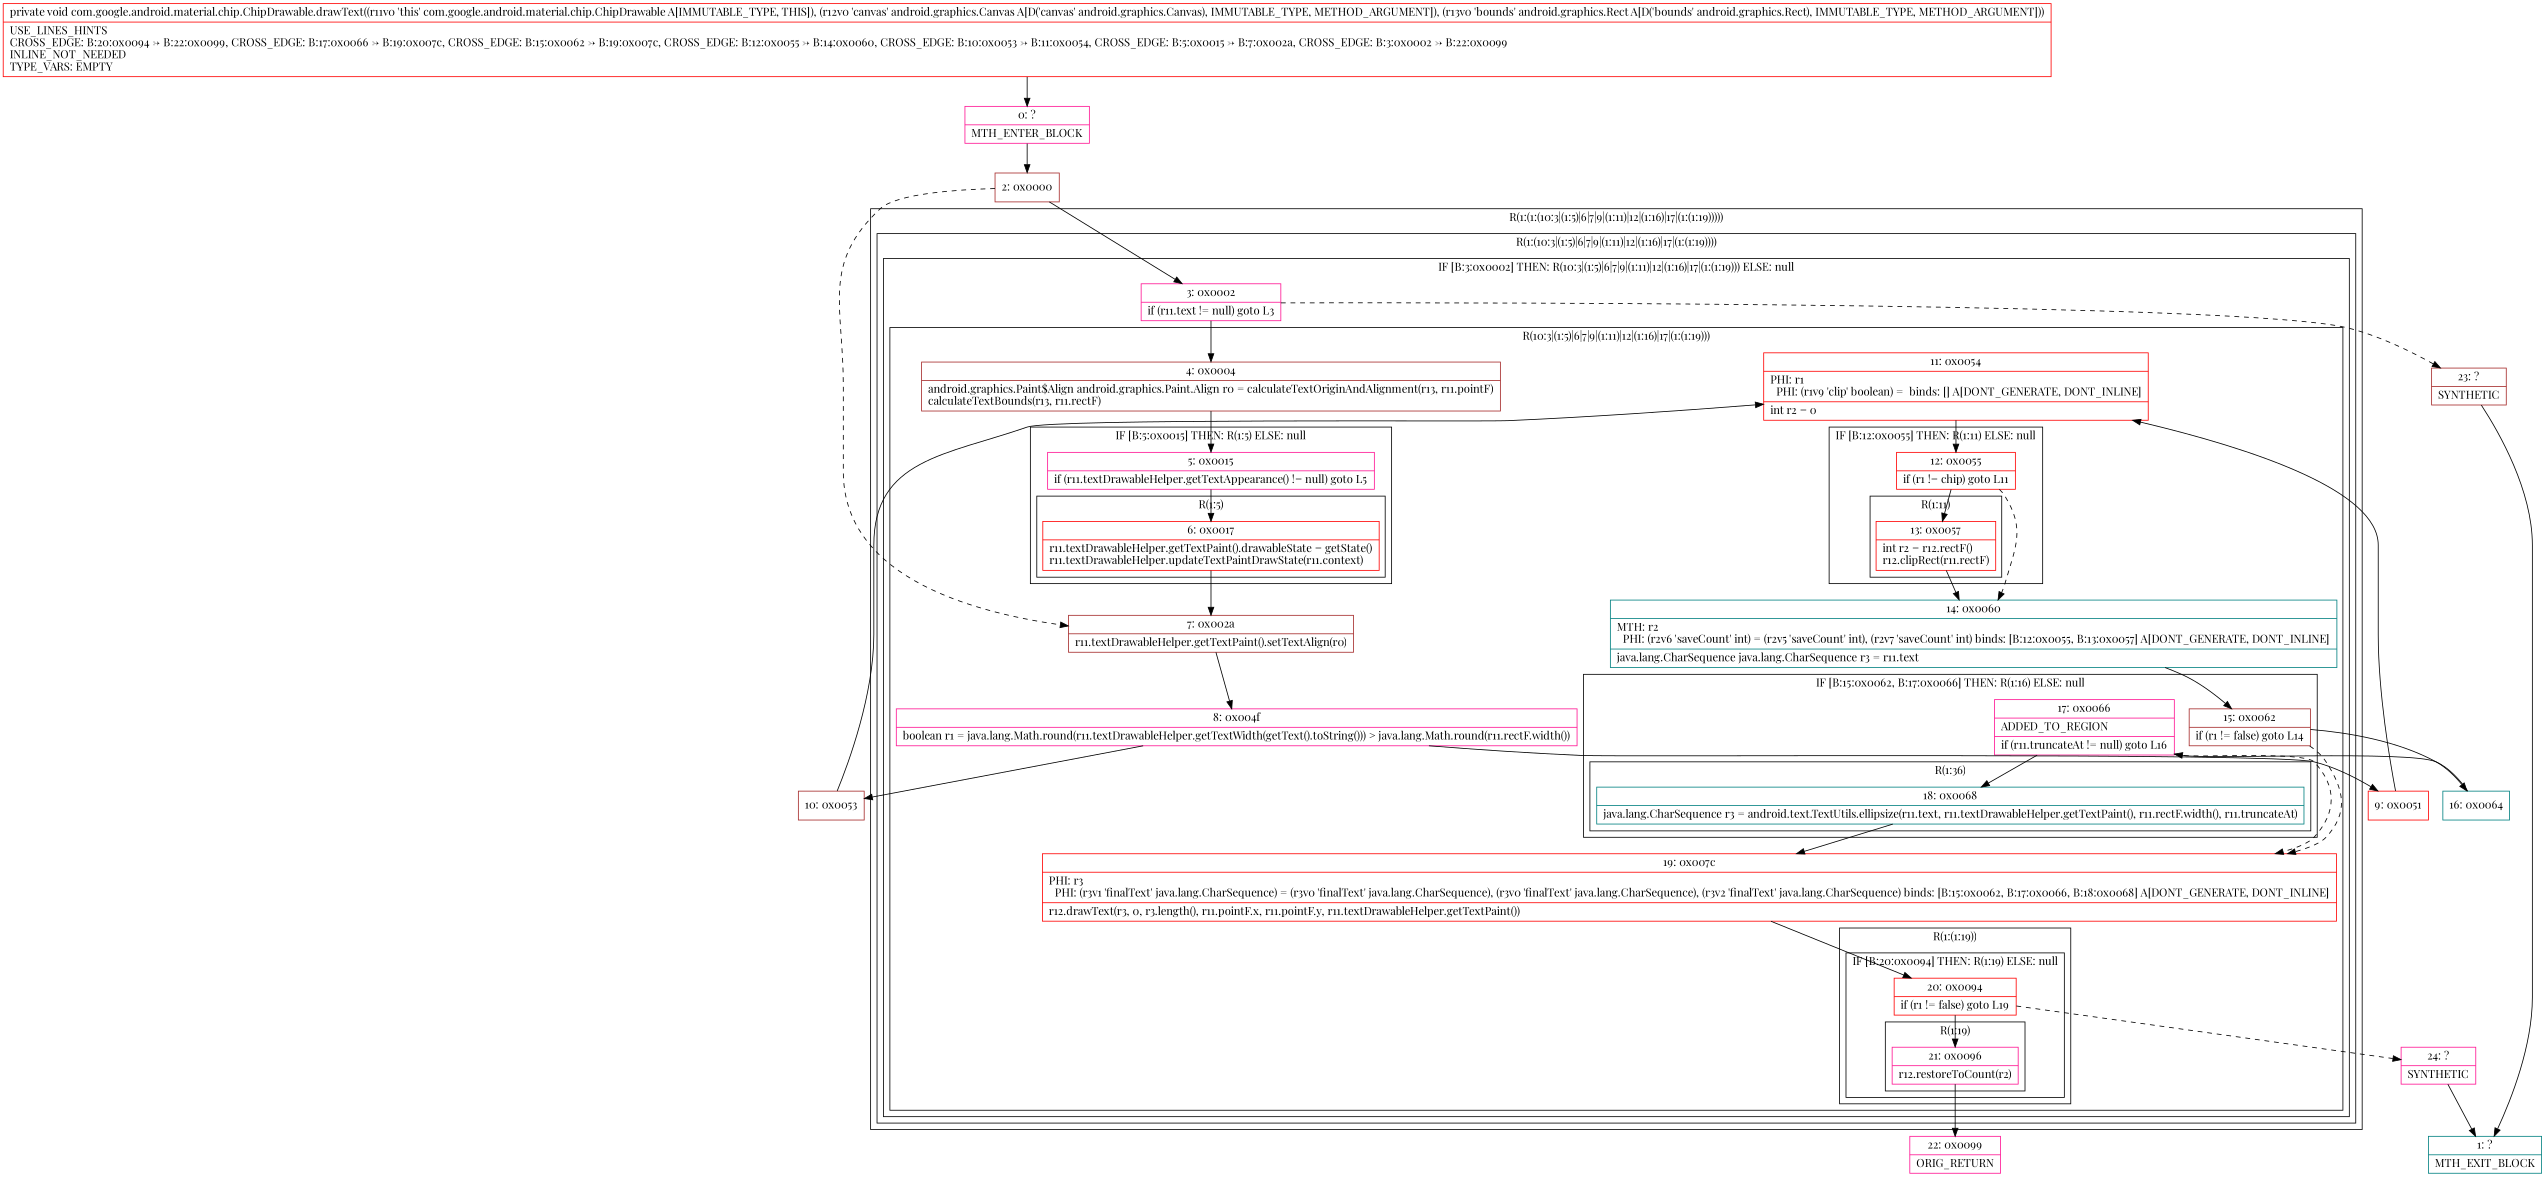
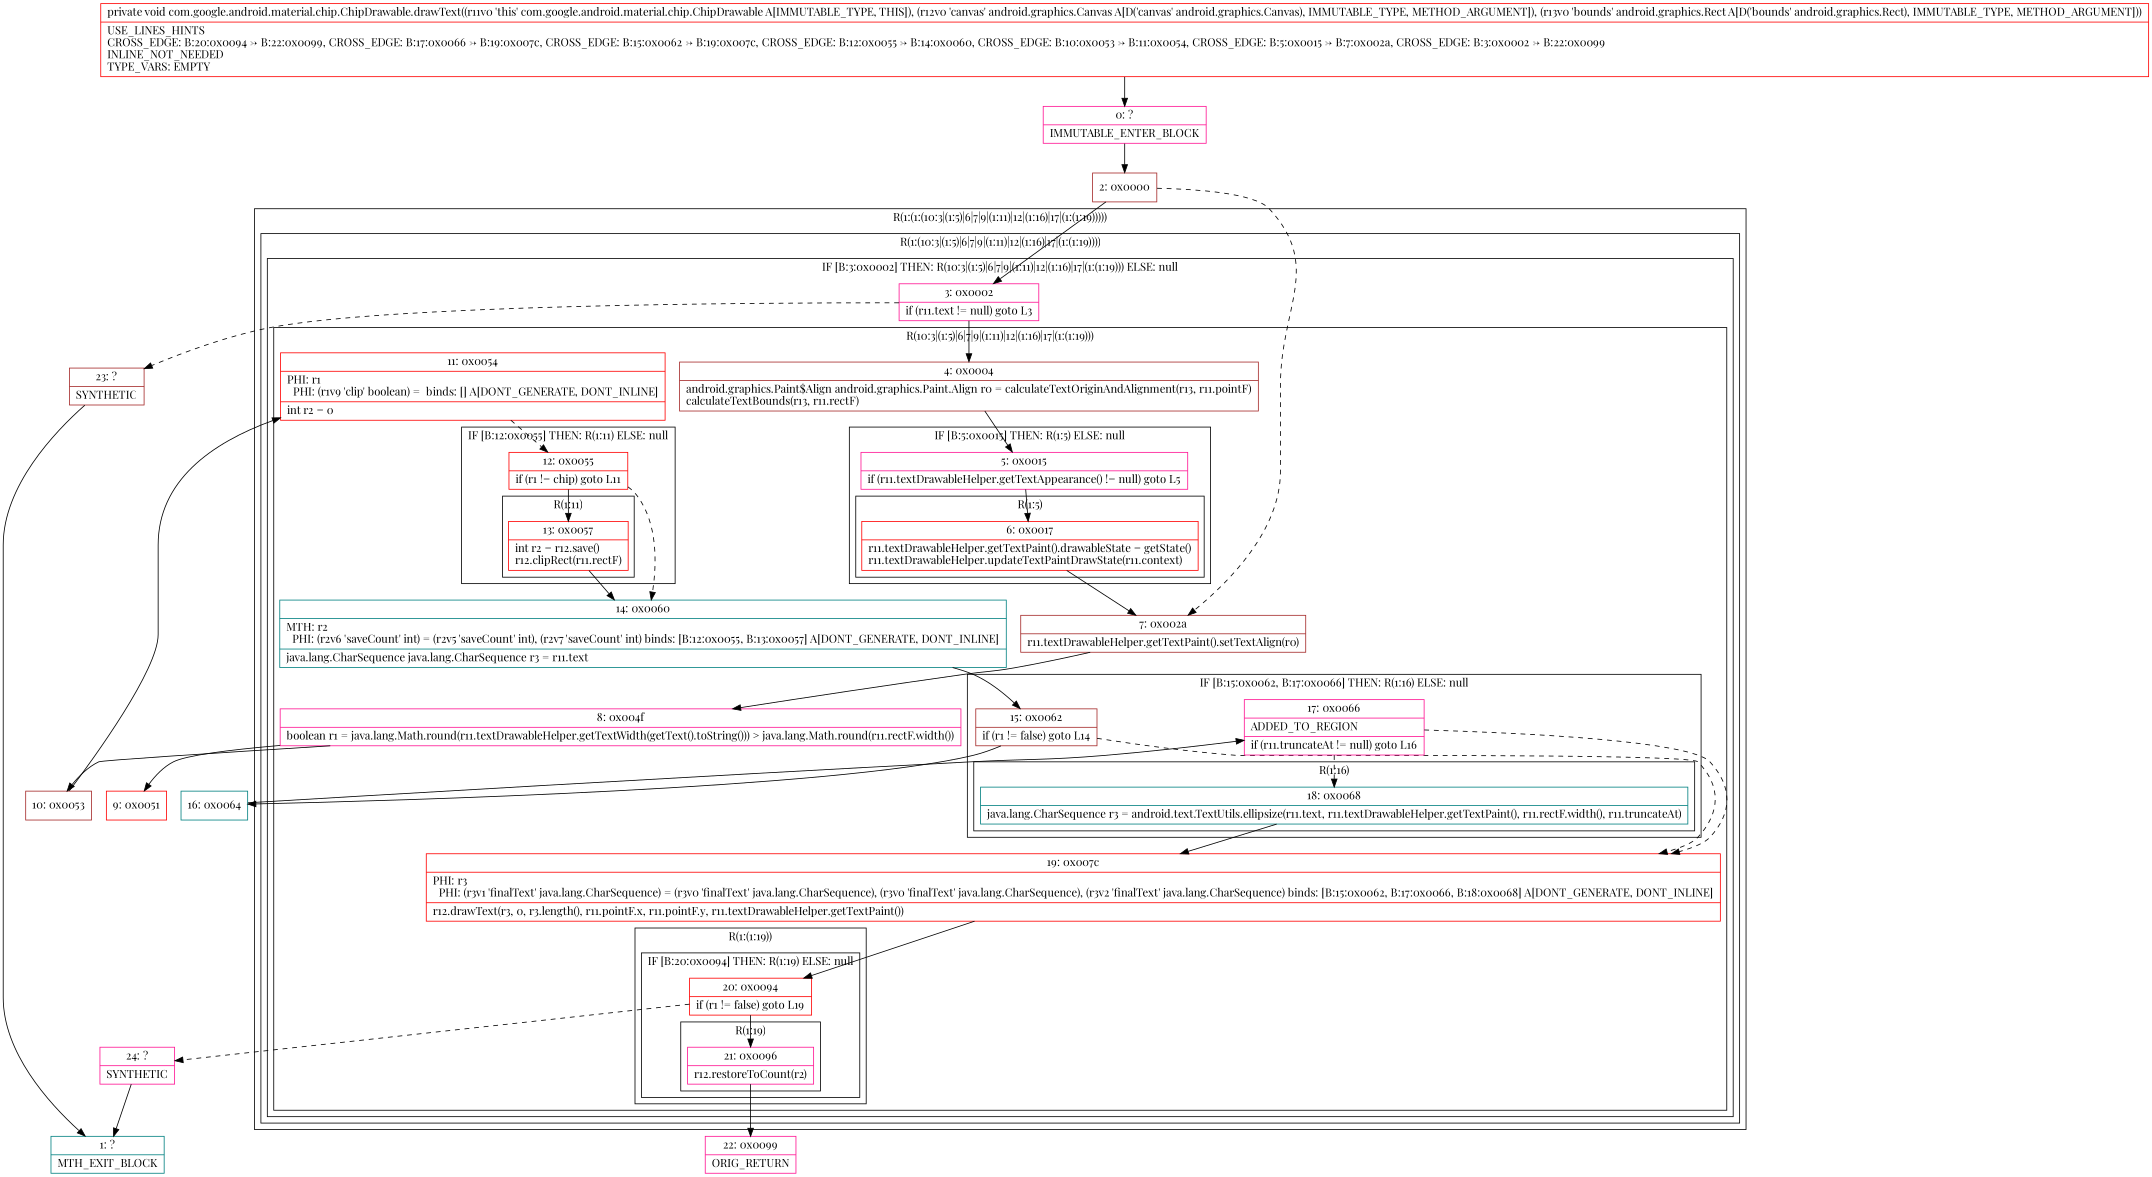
  digraph {
    fontname="Playfair Display"
    node [color=red fontname="Playfair Display" shape=record]
    edge [fontname="Playfair Display"]
    n1 [label="{6\:\ 0x0017|r11.textDrawableHelper.getTextPaint().drawableState = getState()\lr11.textDrawableHelper.updateTextPaintDrawState(r11.context)\l}"]
    n2 [color=deeppink label="{5\:\ 0x0015|if (r11.textDrawableHelper.getTextAppearance() != null) goto L5\l}"]
-   n3 [label="{13\:\ 0x0057|int r2 = r12.rectF()\lr12.clipRect(r11.rectF)\l}"]
+   n3 [label="{13\:\ 0x0057|int r2 = r12.save()\lr12.clipRect(r11.rectF)\l}"]
    n4 [label="{12\:\ 0x0055|if (r1 != chip) goto L11\l}"]
    n5 [color=teal label="{18\:\ 0x0068|java.lang.CharSequence r3 = android.text.TextUtils.ellipsize(r11.text, r11.textDrawableHelper.getTextPaint(), r11.rectF.width(), r11.truncateAt)\l}"]
    n6 [color=brown label="{15\:\ 0x0062|if (r1 != false) goto L14\l}"]
    n7 [color=deeppink label="{17\:\ 0x0066|ADDED_TO_REGION\l|if (r11.truncateAt != null) goto L16\l}"]
    n8 [color=deeppink label="{21\:\ 0x0096|r12.restoreToCount(r2)\l}"]
    n9 [label="{20\:\ 0x0094|if (r1 != false) goto L19\l}"]
    n10 [color=brown label="{4\:\ 0x0004|android.graphics.Paint$Align android.graphics.Paint.Align r0 = calculateTextOriginAndAlignment(r13, r11.pointF)\lcalculateTextBounds(r13, r11.rectF)\l}"]
    n11 [color=brown label="{7\:\ 0x002a|r11.textDrawableHelper.getTextPaint().setTextAlign(r0)\l}"]
    n12 [color=deeppink label="{8\:\ 0x004f|boolean r1 = java.lang.Math.round(r11.textDrawableHelper.getTextWidth(getText().toString())) \> java.lang.Math.round(r11.rectF.width())\l}"]
    n13 [label="{11\:\ 0x0054|PHI: r1 \l  PHI: (r1v9 'clip' boolean) =  binds: [] A[DONT_GENERATE, DONT_INLINE]\l|int r2 = 0\l}"]
    n14 [color=teal label="{14\:\ 0x0060|MTH: r2 \l  PHI: (r2v6 'saveCount' int) = (r2v5 'saveCount' int), (r2v7 'saveCount' int) binds: [B:12:0x0055, B:13:0x0057] A[DONT_GENERATE, DONT_INLINE]\l|java.lang.CharSequence java.lang.CharSequence r3 = r11.text\l}"]
    n15 [label="{19\:\ 0x007c|PHI: r3 \l  PHI: (r3v1 'finalText' java.lang.CharSequence) = (r3v0 'finalText' java.lang.CharSequence), (r3v0 'finalText' java.lang.CharSequence), (r3v2 'finalText' java.lang.CharSequence) binds: [B:15:0x0062, B:17:0x0066, B:18:0x0068] A[DONT_GENERATE, DONT_INLINE]\l|r12.drawText(r3, 0, r3.length(), r11.pointF.x, r11.pointF.y, r11.textDrawableHelper.getTextPaint())\l}"]
    n16 [color=deeppink label="{3\:\ 0x0002|if (r11.text != null) goto L3\l}"]
    n17 [color=teal label="{16\:\ 0x0064}"]
    n18 [color=deeppink label="{22\:\ 0x0099|ORIG_RETURN\l}"]
    n19 [color=deeppink label="{24\:\ ?|SYNTHETIC\l}"]
    n20 [label="{9\:\ 0x0051}"]
    n21 [color=brown label="{10\:\ 0x0053}"]
    n22 [color=brown label="{23\:\ ?|SYNTHETIC\l}"]
    n23 [color=teal label="{1\:\ ?|MTH_EXIT_BLOCK\l}"]
-   n24 [color=deeppink label="{0\:\ ?|MTH_ENTER_BLOCK\l}"]
+   n24 [color=deeppink label="{0\:\ ?|IMMUTABLE_ENTER_BLOCK\l}"]
    n25 [color=brown label="{2\:\ 0x0000}"]
    n26 [label="{private void com.google.android.material.chip.ChipDrawable.drawText((r11v0 'this' com.google.android.material.chip.ChipDrawable A[IMMUTABLE_TYPE, THIS]), (r12v0 'canvas' android.graphics.Canvas A[D('canvas' android.graphics.Canvas), IMMUTABLE_TYPE, METHOD_ARGUMENT]), (r13v0 'bounds' android.graphics.Rect A[D('bounds' android.graphics.Rect), IMMUTABLE_TYPE, METHOD_ARGUMENT]))  | USE_LINES_HINTS\lCROSS_EDGE: B:20:0x0094 \-\> B:22:0x0099, CROSS_EDGE: B:17:0x0066 \-\> B:19:0x007c, CROSS_EDGE: B:15:0x0062 \-\> B:19:0x007c, CROSS_EDGE: B:12:0x0055 \-\> B:14:0x0060, CROSS_EDGE: B:10:0x0053 \-\> B:11:0x0054, CROSS_EDGE: B:5:0x0015 \-\> B:7:0x002a, CROSS_EDGE: B:3:0x0002 \-\> B:22:0x0099\lINLINE_NOT_NEEDED\lTYPE_VARS: EMPTY\l}"]
    subgraph cluster_1 {
      label="R(1:(1:(10:3|(1:5)|6|7|9|(1:11)|12|(1:16)|17|(1:(1:19)))))"
      subgraph cluster_2 {
        label="R(1:(10:3|(1:5)|6|7|9|(1:11)|12|(1:16)|17|(1:(1:19))))"
        subgraph cluster_3 {
          label="IF [B:3:0x0002] THEN: R(10:3|(1:5)|6|7|9|(1:11)|12|(1:16)|17|(1:(1:19))) ELSE: null"
          n16
          subgraph cluster_4 {
            label="R(10:3|(1:5)|6|7|9|(1:11)|12|(1:16)|17|(1:(1:19)))"
            n10
            n11
            n12
            n13
            n14
            n15
            subgraph cluster_5 {
              label="IF [B:5:0x0015] THEN: R(1:5) ELSE: null"
              n2
              subgraph cluster_6 {
                label="R(1:5)"
                n1
              }
            }
            subgraph cluster_7 {
              label="IF [B:12:0x0055] THEN: R(1:11) ELSE: null"
              n4
              subgraph cluster_8 {
                label="R(1:11)"
                n3
              }
            }
            subgraph cluster_9 {
              label="IF [B:15:0x0062, B:17:0x0066] THEN: R(1:16) ELSE: null"
              n6
              n7
              subgraph cluster_10 {
-               label="R(1:36)"
+               label="R(1:16)"
                n5
              }
            }
            subgraph cluster_11 {
              label="R(1:(1:19))"
              subgraph cluster_12 {
                label="IF [B:20:0x0094] THEN: R(1:19) ELSE: null"
                n9
                subgraph cluster_13 {
                  label="R(1:19)"
                  n8
                }
              }
            }
          }
        }
      }
    }
    n1 -> n11
    n2 -> n1
    n3 -> n14
    n4 -> n3
    n4 -> n14 [style=dashed]
    n5 -> n15
    n6 -> n15 [style=dashed]
    n6 -> n17
-   n7 -> n5
+   n7 -> n5 [style=dashed]
    n7 -> n15 [style=dashed]
    n8 -> n18
    n9 -> n8
    n9 -> n19 [style=dashed]
    n10 -> n2
    n11 -> n12
    n12 -> n20
    n12 -> n21
-   n13 -> n4
+   n13 -> n4 [style=dashed]
    n14 -> n6
    n15 -> n9
    n16 -> n10
    n16 -> n22 [style=dashed]
    n17 -> n7
    n19 -> n23
-   n20 -> n13
    n21 -> n13
    n22 -> n23
    n24 -> n25
    n25 -> n11 [style=dashed]
    n25 -> n16
    n26 -> n24
  }
